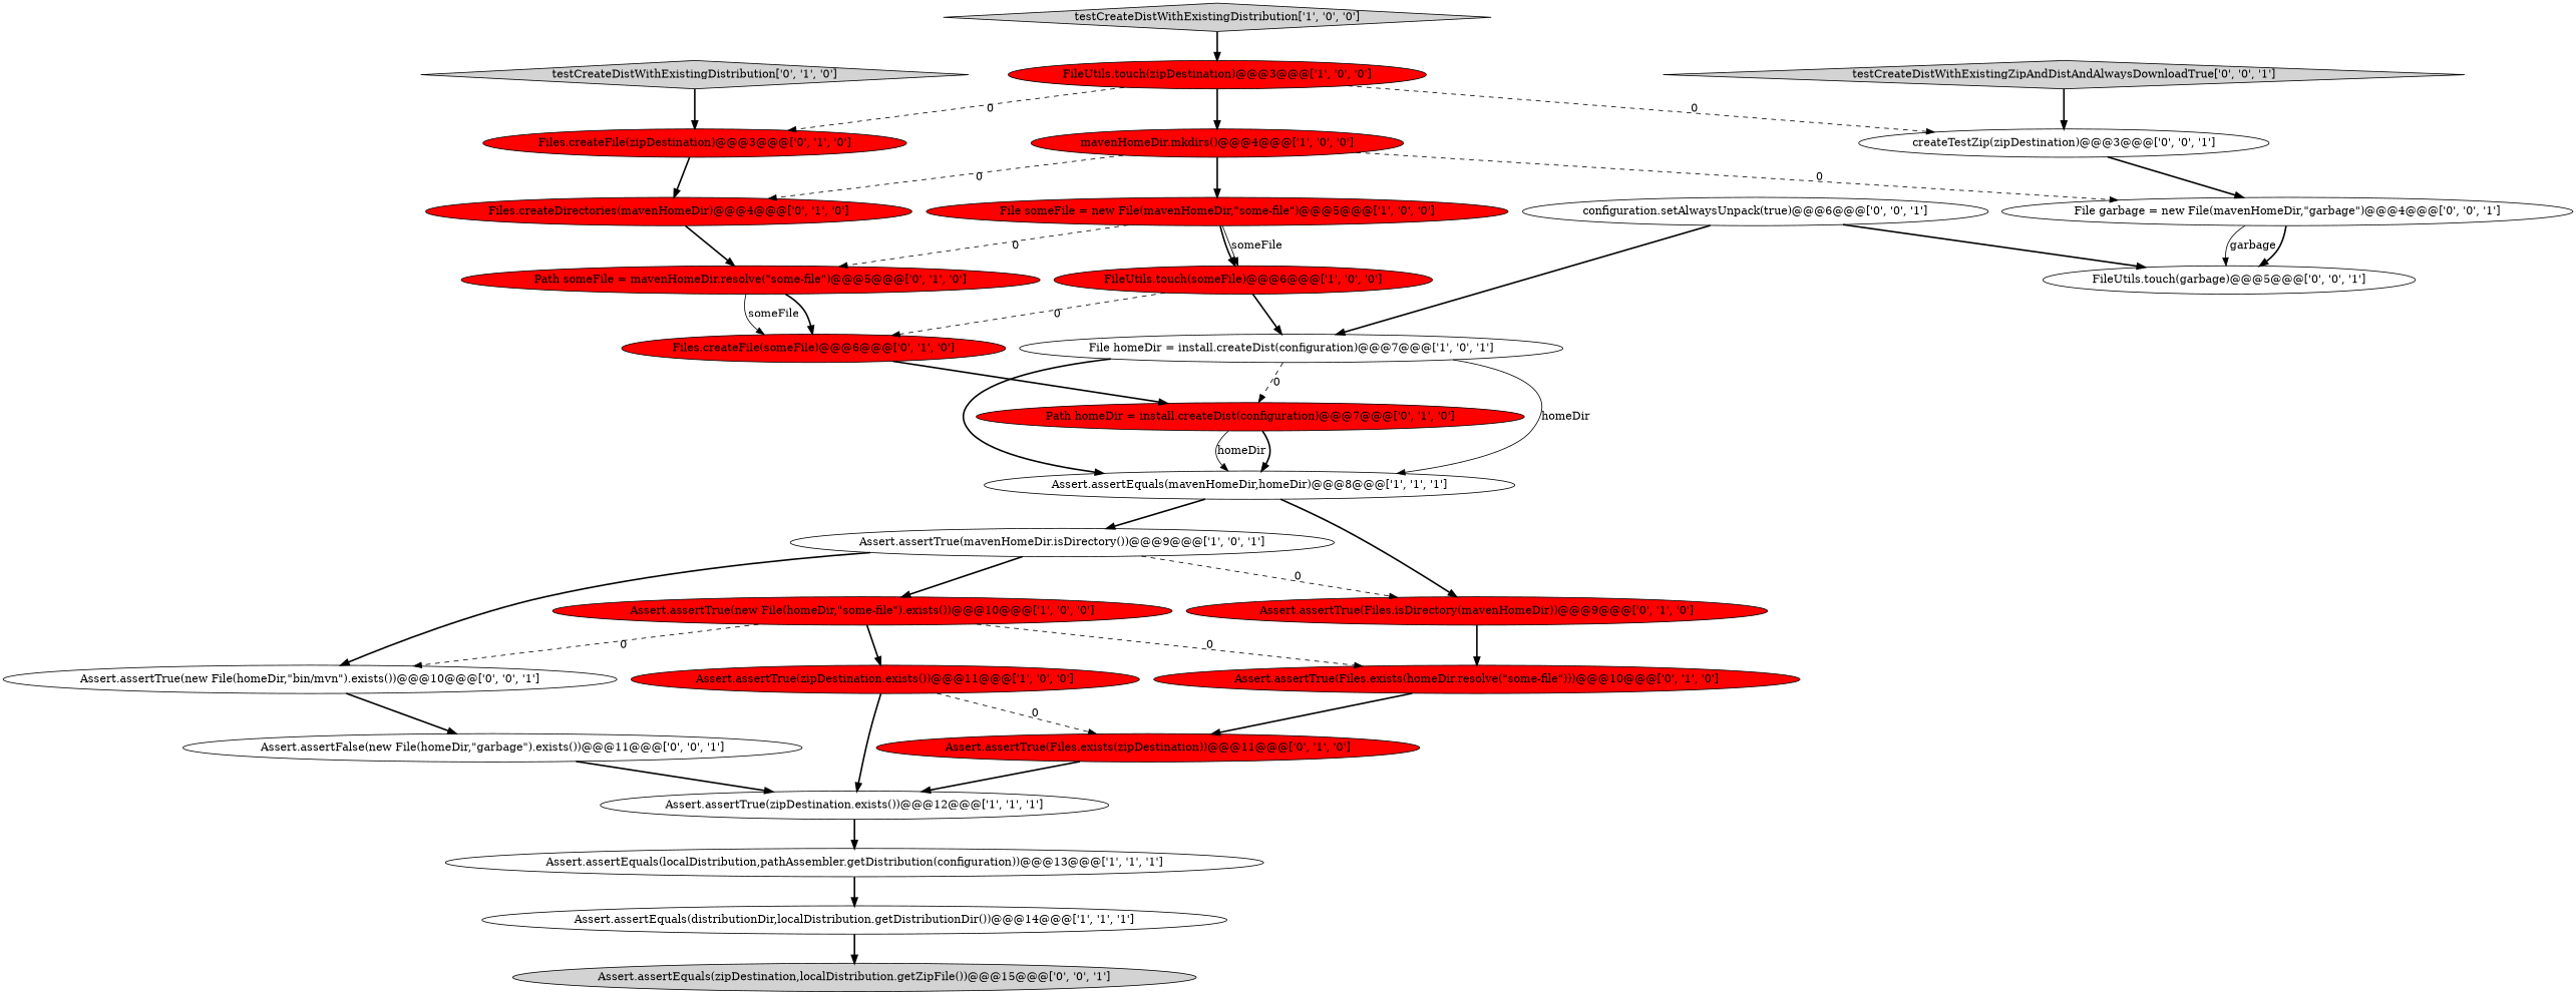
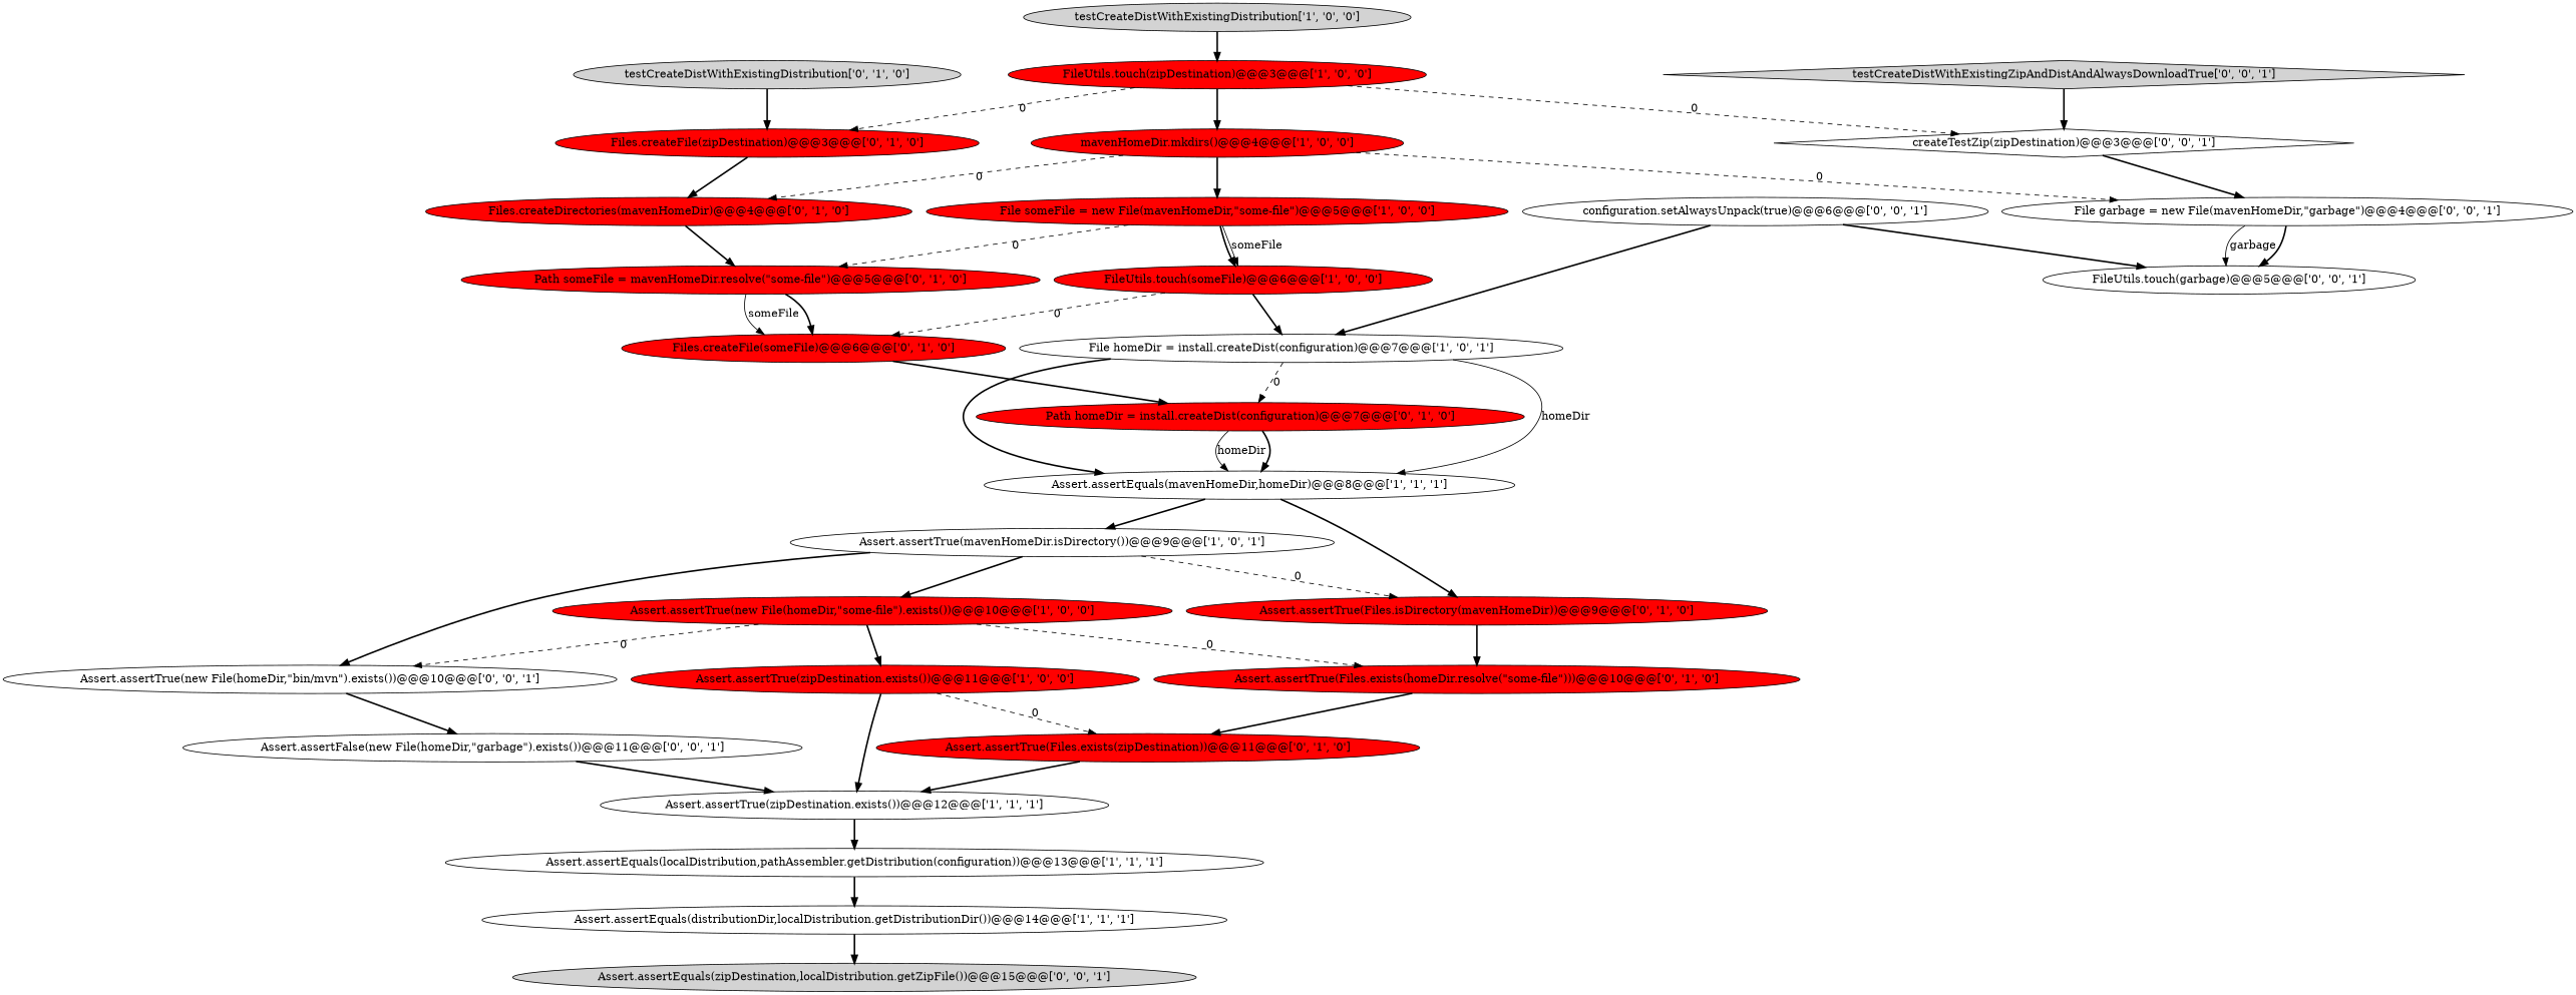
  digraph {
    node [fillcolor=red shape=ellipse style=filled]
    edge [style=bold]
    n1 [label="Assert.assertTrue(Files.exists(homeDir.resolve(\"some-file\")))@@@10@@@['0', '1', '0']"]
    n2 [label="Assert.assertTrue(Files.exists(zipDestination))@@@11@@@['0', '1', '0']"]
    n3 [fillcolor=white label="Assert.assertTrue(zipDestination.exists())@@@12@@@['1', '1', '1']"]
    n4 [label="File someFile = new File(mavenHomeDir,\"some-file\")@@@5@@@['1', '0', '0']"]
    n5 [label="FileUtils.touch(someFile)@@@6@@@['1', '0', '0']"]
    n6 [label="Path someFile = mavenHomeDir.resolve(\"some-file\")@@@5@@@['0', '1', '0']"]
    n7 [fillcolor=white label="File homeDir = install.createDist(configuration)@@@7@@@['1', '0', '1']"]
    n8 [label="Files.createFile(someFile)@@@6@@@['0', '1', '0']"]
    n9 [fillcolor=lightgray label="testCreateDistWithExistingZipAndDistAndAlwaysDownloadTrue['0', '0', '1']" shape=diamond]
-   n10 [fillcolor=white label="createTestZip(zipDestination)@@@3@@@['0', '0', '1']"]
+   n10 [fillcolor=white label="createTestZip(zipDestination)@@@3@@@['0', '0', '1']" shape=diamond]
    n11 [fillcolor=white label="File garbage = new File(mavenHomeDir,\"garbage\")@@@4@@@['0', '0', '1']"]
    n12 [label="Path homeDir = install.createDist(configuration)@@@7@@@['0', '1', '0']"]
    n13 [fillcolor=white label="Assert.assertEquals(mavenHomeDir,homeDir)@@@8@@@['1', '1', '1']"]
    n14 [fillcolor=white label="Assert.assertTrue(mavenHomeDir.isDirectory())@@@9@@@['1', '0', '1']"]
    n15 [label="Assert.assertTrue(Files.isDirectory(mavenHomeDir))@@@9@@@['0', '1', '0']"]
    n16 [fillcolor=white label="configuration.setAlwaysUnpack(true)@@@6@@@['0', '0', '1']"]
    n17 [fillcolor=white label="FileUtils.touch(garbage)@@@5@@@['0', '0', '1']"]
    n18 [label="Assert.assertTrue(new File(homeDir,\"some-file\").exists())@@@10@@@['1', '0', '0']"]
    n19 [fillcolor=white label="Assert.assertTrue(new File(homeDir,\"bin/mvn\").exists())@@@10@@@['0', '0', '1']"]
    n20 [label="Assert.assertTrue(zipDestination.exists())@@@11@@@['1', '0', '0']"]
    n21 [fillcolor=white label="Assert.assertFalse(new File(homeDir,\"garbage\").exists())@@@11@@@['0', '0', '1']"]
    n22 [fillcolor=lightgray label="Assert.assertEquals(zipDestination,localDistribution.getZipFile())@@@15@@@['0', '0', '1']"]
    n23 [label="mavenHomeDir.mkdirs()@@@4@@@['1', '0', '0']"]
    n24 [label="Files.createDirectories(mavenHomeDir)@@@4@@@['0', '1', '0']"]
    n25 [fillcolor=white label="Assert.assertEquals(localDistribution,pathAssembler.getDistribution(configuration))@@@13@@@['1', '1', '1']"]
    n26 [label="Files.createFile(zipDestination)@@@3@@@['0', '1', '0']"]
    n27 [label="FileUtils.touch(zipDestination)@@@3@@@['1', '0', '0']"]
    n28 [fillcolor=white label="Assert.assertEquals(distributionDir,localDistribution.getDistributionDir())@@@14@@@['1', '1', '1']"]
-   n29 [fillcolor=lightgray label="testCreateDistWithExistingDistribution['0', '1', '0']" shape=diamond]
-   n30 [fillcolor=lightgray label="testCreateDistWithExistingDistribution['1', '0', '0']" shape=diamond]
+   n29 [fillcolor=lightgray label="testCreateDistWithExistingDistribution['0', '1', '0']"]
+   n30 [fillcolor=lightgray label="testCreateDistWithExistingDistribution['1', '0', '0']"]
    n1 -> n2
    n2 -> n3
    n3 -> n25
    n4 -> n5
    n4 -> n5 [label=someFile style=solid]
    n4 -> n6 [label=0 style=dashed]
    n5 -> n7
    n5 -> n8 [label=0 style=dashed]
    n6 -> n8
    n6 -> n8 [label=someFile style=solid]
    n7 -> n12 [label=0 style=dashed]
    n7 -> n13 [label=homeDir style=solid]
    n7 -> n13
    n8 -> n12
    n9 -> n10
    n10 -> n11
    n11 -> n17 [label=garbage style=solid]
    n11 -> n17
    n12 -> n13
    n12 -> n13 [label=homeDir style=solid]
    n13 -> n14
    n13 -> n15
    n14 -> n15 [label=0 style=dashed]
    n14 -> n18
    n14 -> n19
    n15 -> n1
    n16 -> n7
    n16 -> n17
    n18 -> n1 [label=0 style=dashed]
    n18 -> n19 [label=0 style=dashed]
    n18 -> n20
    n19 -> n21
    n20 -> n2 [label=0 style=dashed]
    n20 -> n3
    n21 -> n3
    n23 -> n4
    n23 -> n11 [label=0 style=dashed]
    n23 -> n24 [label=0 style=dashed]
    n24 -> n6
    n25 -> n28
    n26 -> n24
    n27 -> n10 [label=0 style=dashed]
    n27 -> n23
    n27 -> n26 [label=0 style=dashed]
    n28 -> n22
    n29 -> n26
    n30 -> n27
  }
